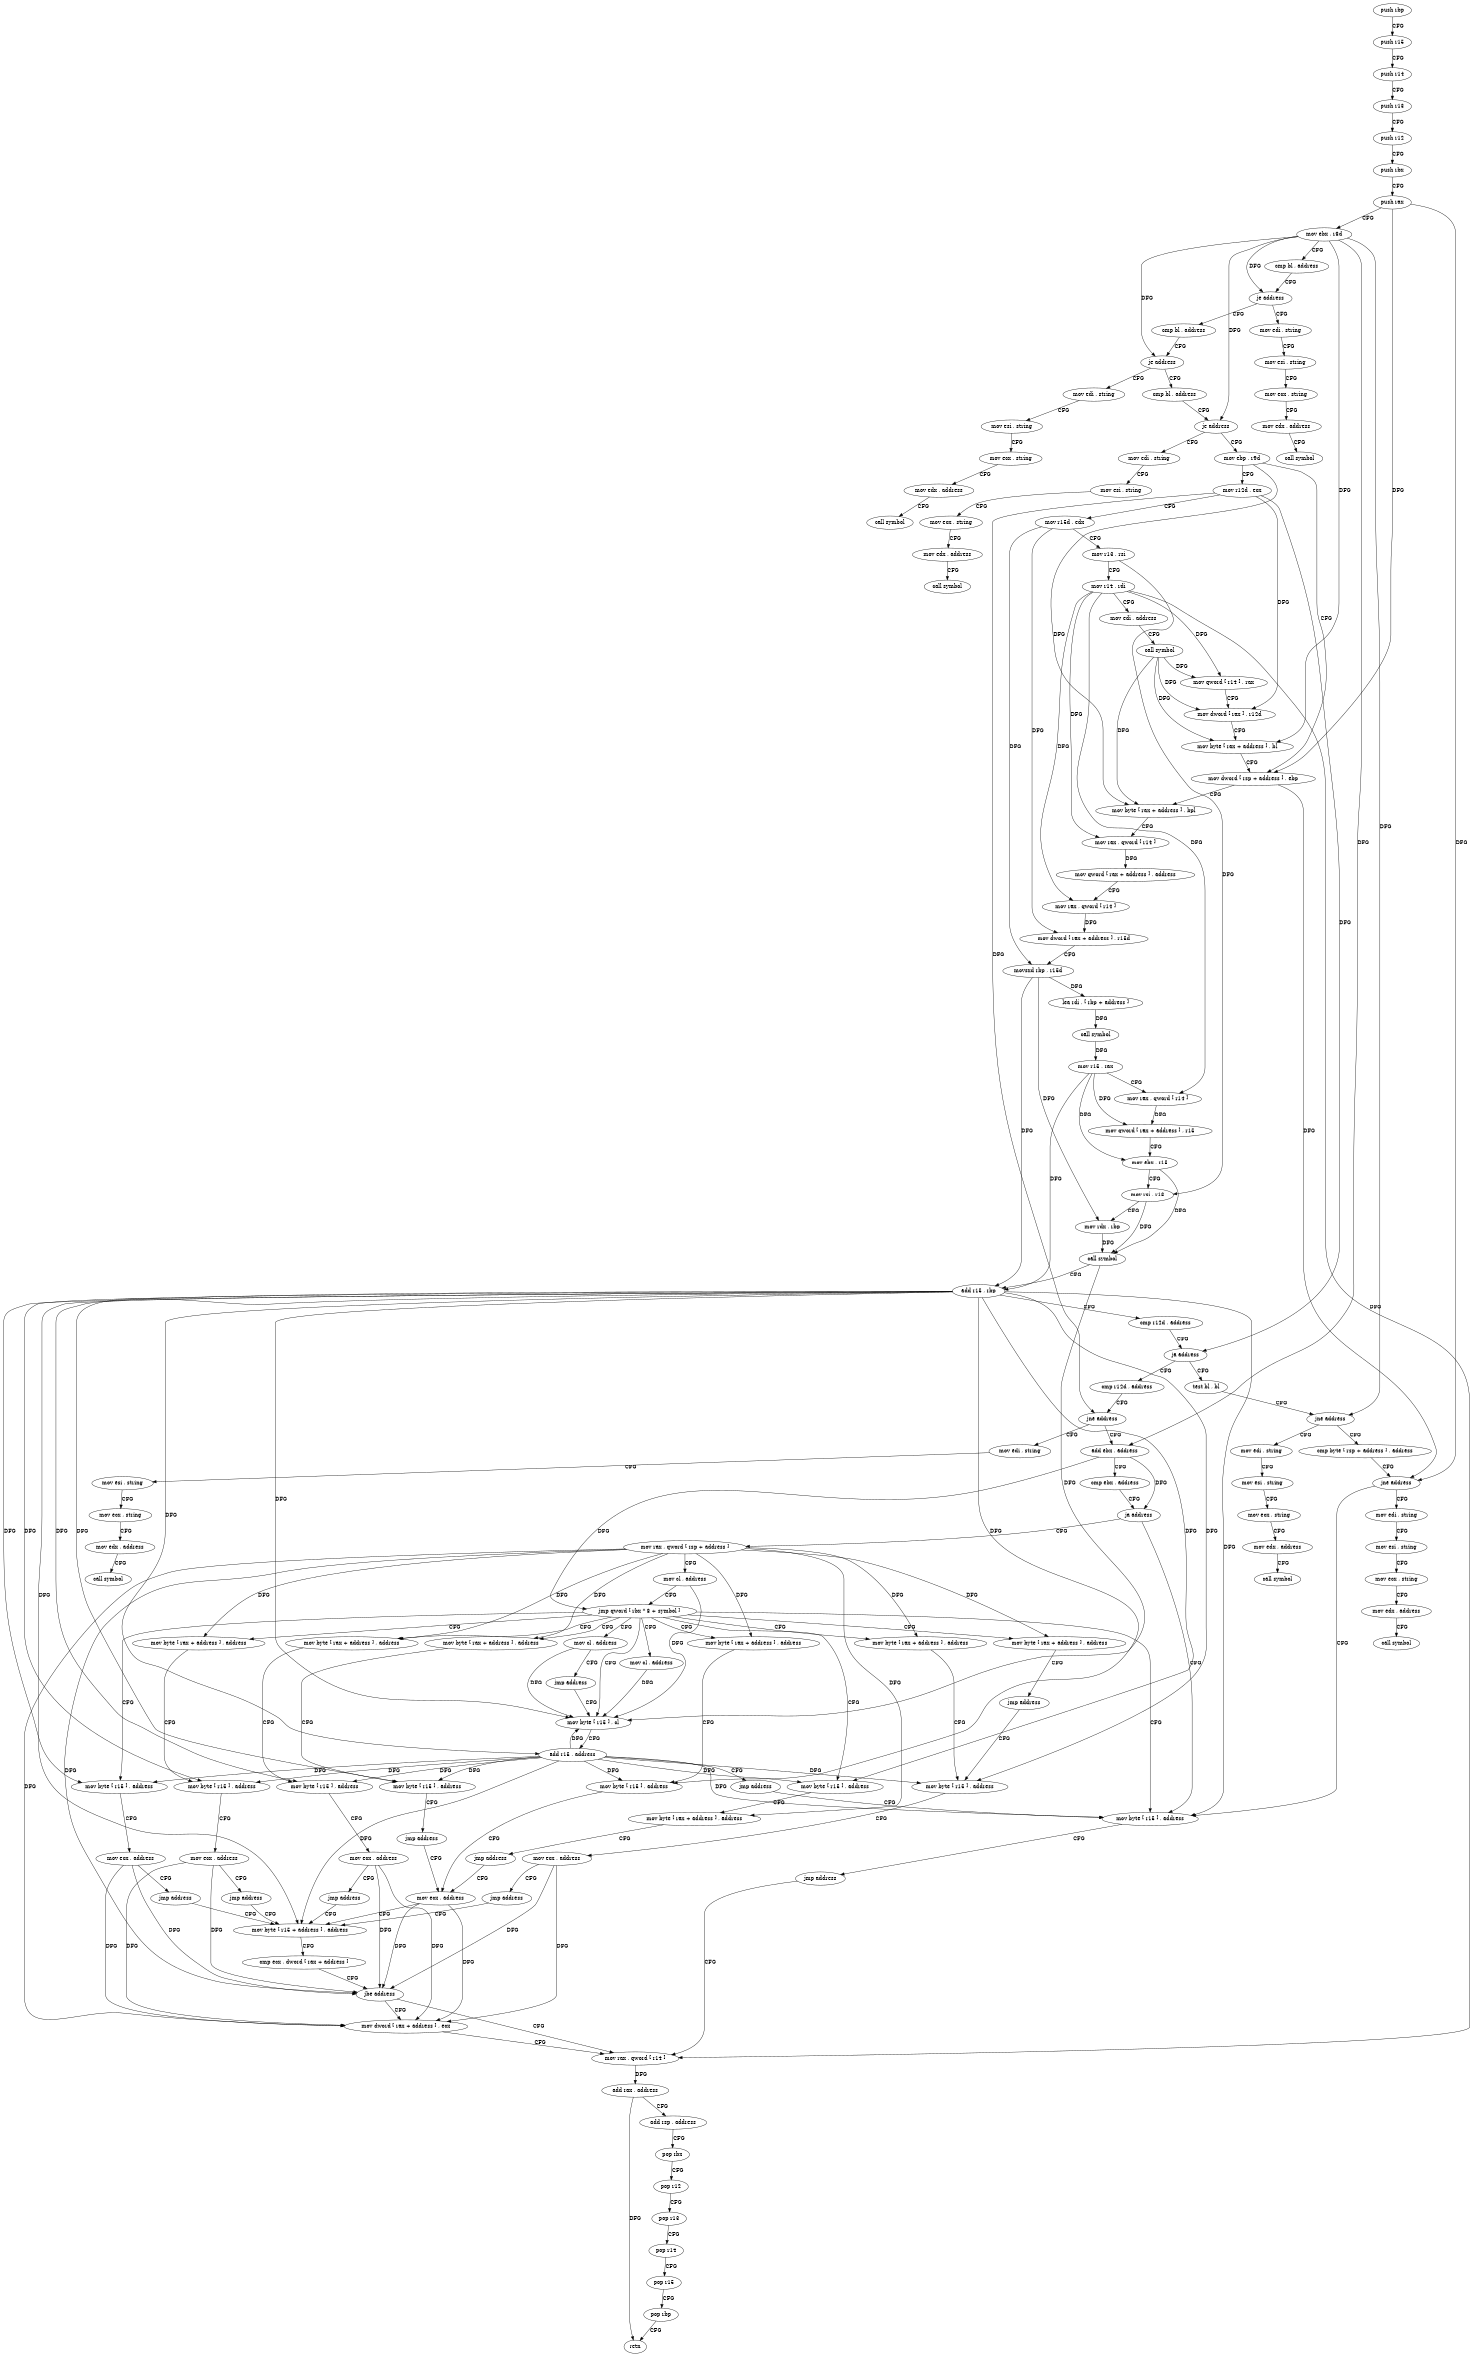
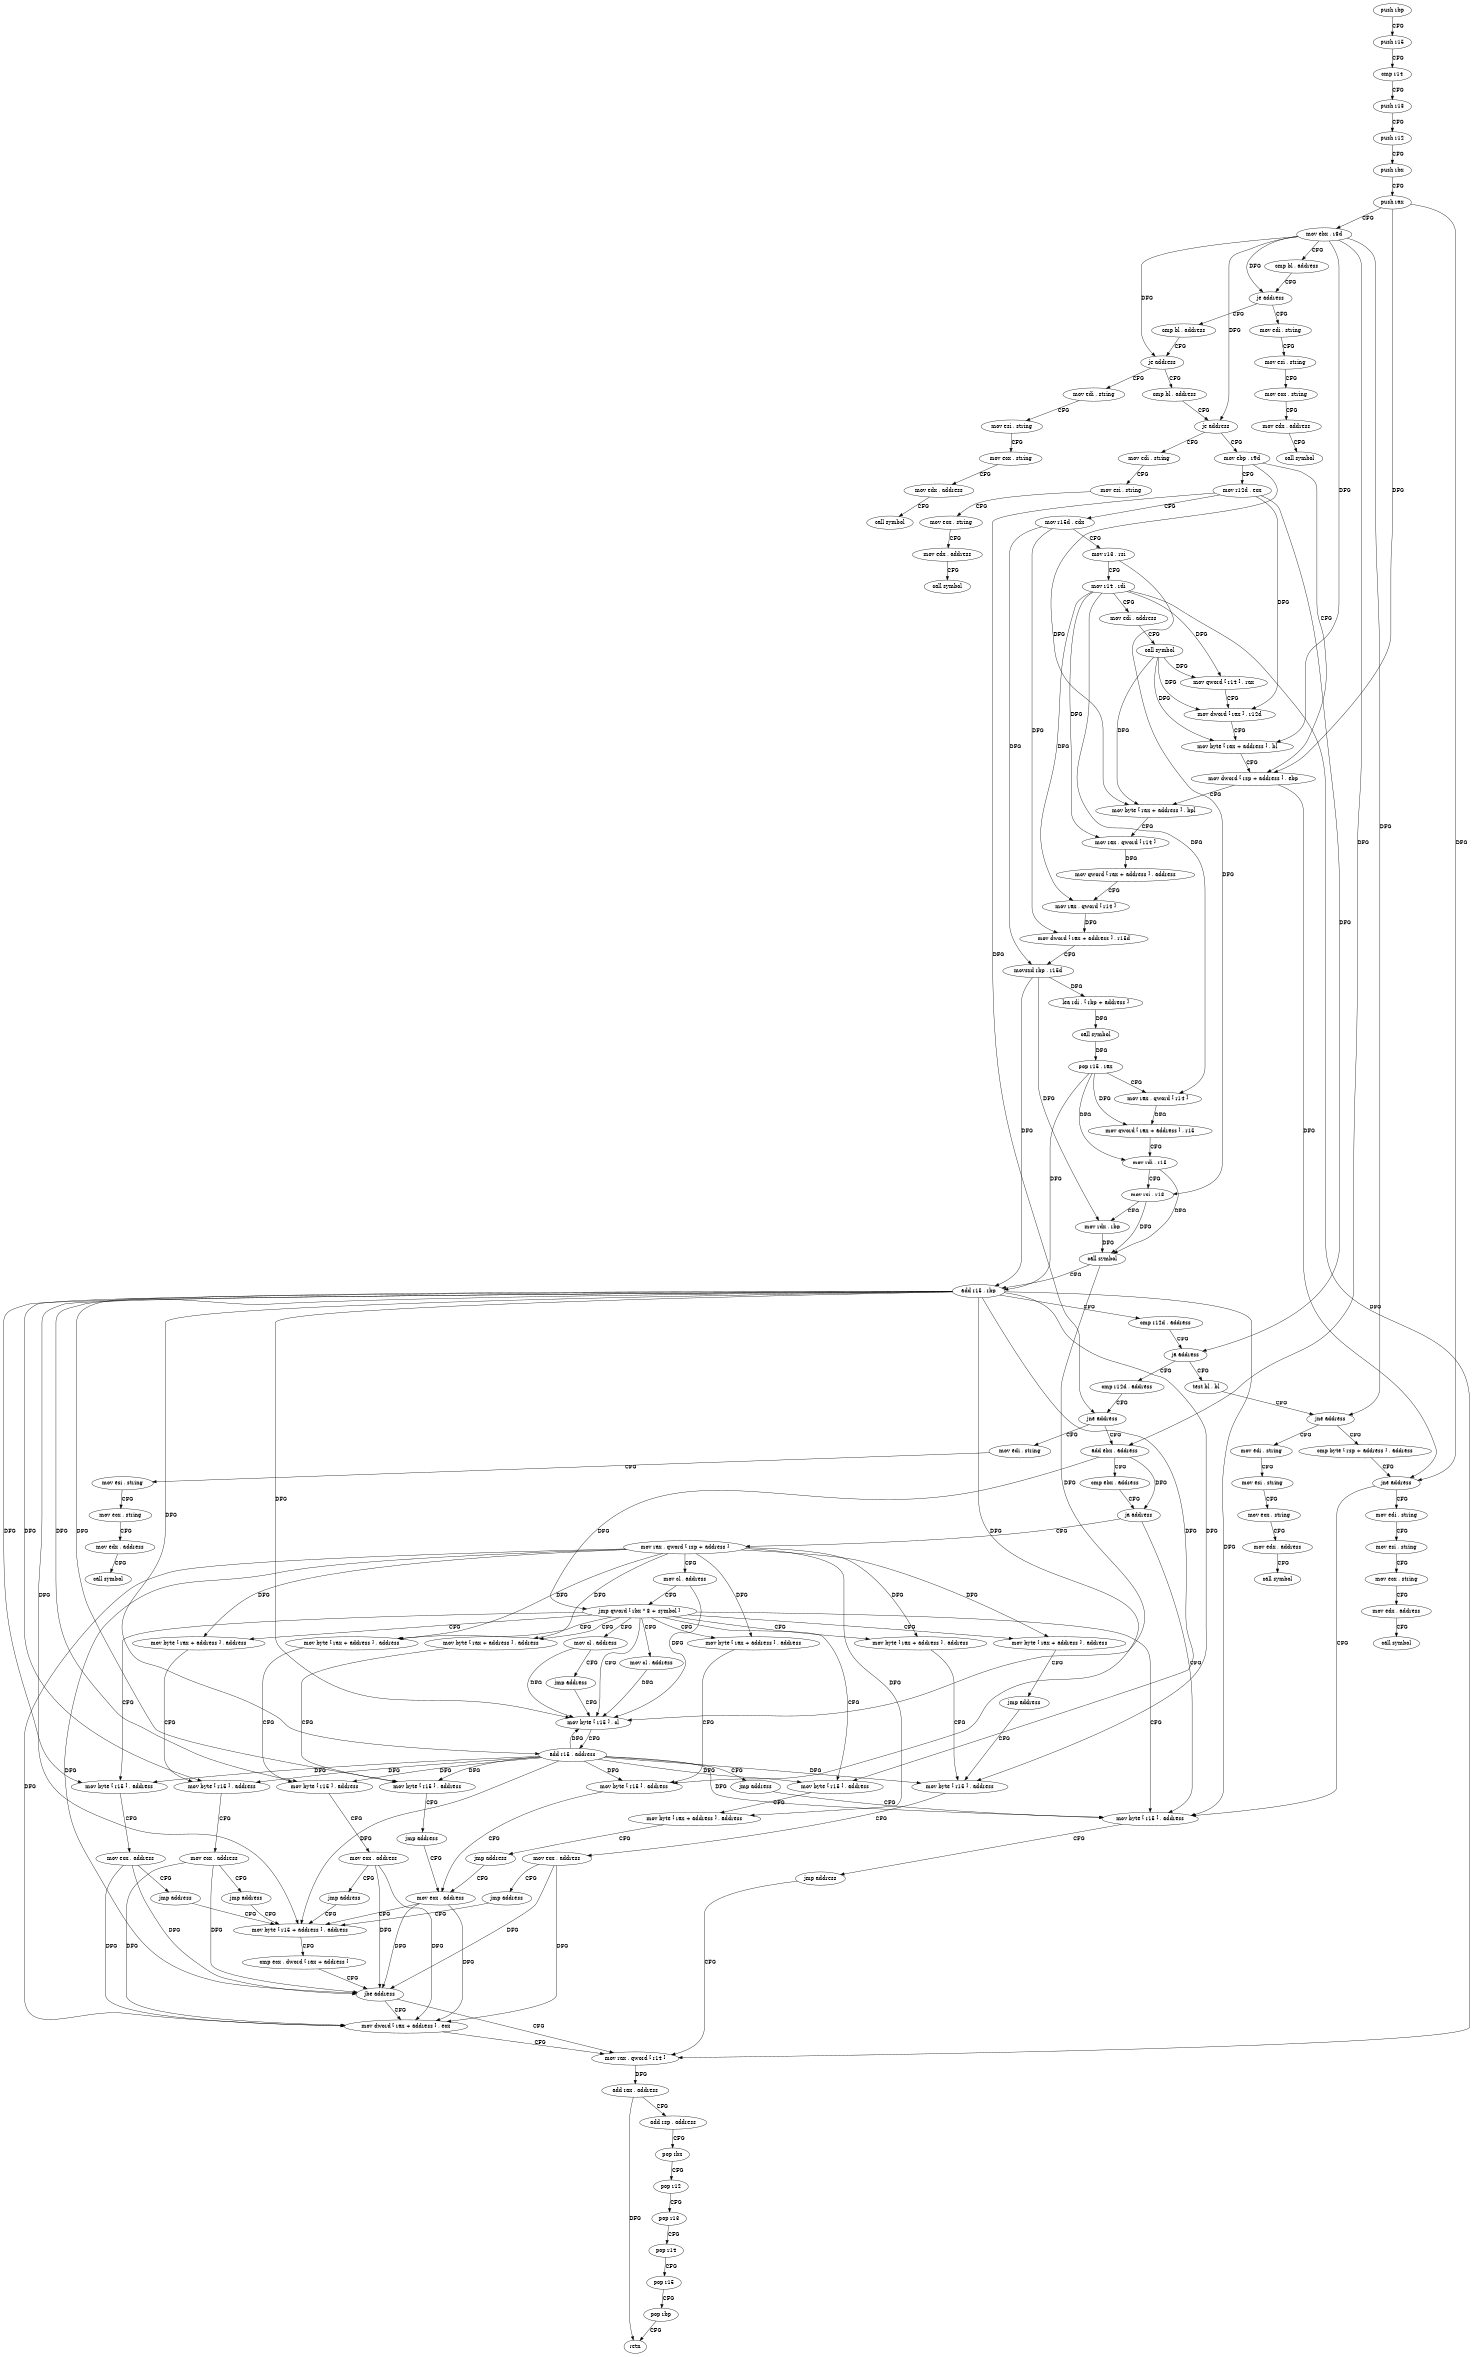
  digraph {
    n1 [label="push rbp"]
    n2 [label="push r15"]
-   n3 [label="push r14"]
+   n3 [label="cmp r14"]
    n4 [label="push r13"]
    n5 [label="push r12"]
    n6 [label="push rbx"]
    n7 [label="push rax"]
    n8 [label="mov ebx , r8d"]
    n9 [label="mov dword [ rsp + address ] , ebp"]
    n10 [label="jne address"]
    n11 [label="cmp bl , address"]
    n12 [label="je address"]
    n13 [label="je address"]
    n14 [label="je address"]
    n15 [label="mov byte [ rax + address ] , bl"]
    n16 [label="add ebx , address"]
    n17 [label="jne address"]
    n18 [label="mov byte [ rax + address ] , bpl"]
    n19 [label="mov byte [ r15 ] , address"]
    n20 [label="mov edi , string"]
    n21 [label="mov edi , string"]
    n22 [label="cmp bl , address"]
    n23 [label="mov edi , string"]
    n24 [label="cmp bl , address"]
    n25 [label="mov edi , string"]
    n26 [label="mov ebp , r9d"]
    n27 [label="cmp ebx , address"]
    n28 [label="ja address"]
    n29 [label="jmp qword [ rbx * 8 + symbol ]"]
    n30 [label="mov edi , string"]
    n31 [label="cmp byte [ rsp + address ] , address"]
    n32 [label="mov esi , string"]
    n33 [label="mov ecx , string"]
    n34 [label="mov edx , address"]
    n35 [label="call symbol"]
    n36 [label="mov esi , string"]
    n37 [label="mov ecx , string"]
    n38 [label="mov edx , address"]
    n39 [label="call symbol"]
    n40 [label="mov esi , string"]
    n41 [label="mov r12d , ecx"]
    n42 [label="mov ecx , string"]
    n43 [label="mov r15d , edx"]
    n44 [label="mov dword [ rax ] , r12d"]
    n45 [label="ja address"]
    n46 [label="jne address"]
    n47 [label="mov rax , qword [ r14 ]"]
    n48 [label="mov edx , address"]
    n49 [label="call symbol"]
    n50 [label="mov r13 , rsi"]
    n51 [label="mov dword [ rax + address ] , r15d"]
    n52 [label="movsxd rbp , r15d"]
    n53 [label="cmp r12d , address"]
    n54 [label="test bl , bl"]
    n55 [label="mov edi , string"]
    n56 [label="mov r14 , rdi"]
    n57 [label="mov rsi , r13"]
    n58 [label="lea rdi , [ rbp + address ]"]
    n59 [label="mov rdx , rbp"]
    n60 [label="add r15 , rbp"]
    n61 [label="mov edi , address"]
    n62 [label="mov qword [ r14 ] , rax"]
    n63 [label="mov rax , qword [ r14 ]"]
    n64 [label="mov rax , qword [ r14 ]"]
    n65 [label="mov rax , qword [ r14 ]"]
    n66 [label="call symbol"]
    n67 [label="call symbol"]
    n68 [label="mov qword [ rax + address ] , address"]
    n69 [label="mov qword [ rax + address ] , r15"]
    n70 [label="add rax , address"]
    n71 [label="call symbol"]
    n72 [label="mov byte [ r15 ] , cl"]
    n73 [label="cmp r12d , address"]
    n74 [label="mov byte [ r15 ] , address"]
    n75 [label="mov byte [ r15 ] , address"]
    n76 [label="mov byte [ r15 ] , address"]
    n77 [label="add r15 , address"]
    n78 [label="mov byte [ r15 + address ] , address"]
    n79 [label="mov byte [ r15 ] , address"]
    n80 [label="mov byte [ r15 ] , address"]
    n81 [label="mov byte [ r15 ] , address"]
    n82 [label="mov byte [ r15 ] , address"]
-   n83 [label="mov r15 , rax"]
-   n84 [label="mov ebx , r15"]
+   n83 [label="pop r15 , rax"]
+   n84 [label="mov rdi , r15"]
    n85 [label="jmp address"]
    n86 [label="mov ecx , address"]
    n87 [label="mov byte [ rax + address ] , address"]
    n88 [label="mov ecx , address"]
    n89 [label="jmp address"]
    n90 [label="cmp ecx , dword [ rax + address ]"]
    n91 [label="mov ecx , address"]
    n92 [label="mov ecx , address"]
    n93 [label="jmp address"]
    n94 [label="mov ecx , address"]
    n95 [label="mov esi , string"]
    n96 [label="mov ecx , string"]
    n97 [label="mov rax , qword [ rsp + address ]"]
    n98 [label="mov byte [ rax + address ] , address"]
    n99 [label="mov byte [ rax + address ] , address"]
    n100 [label="mov byte [ rax + address ] , address"]
    n101 [label="mov byte [ rax + address ] , address"]
    n102 [label="mov byte [ rax + address ] , address"]
    n103 [label="mov byte [ rax + address ] , address"]
    n104 [label="mov cl , address"]
    n105 [label="mov cl , address"]
    n106 [label="mov esi , string"]
    n107 [label="mov ecx , string"]
    n108 [label="mov edx , address"]
    n109 [label="call symbol"]
    n110 [label="mov cl , address"]
    n111 [label="mov dword [ rax + address ] , ecx"]
    n112 [label="jbe address"]
    n113 [label="jmp address"]
    n114 [label="jmp address"]
    n115 [label="mov edx , address"]
    n116 [label="call symbol"]
    n117 [label="mov esi , string"]
    n118 [label="mov ecx , string"]
    n119 [label="add rsp , address"]
    n120 [label=retn]
    n121 [label="jmp address"]
    n122 [label="jmp address"]
    n123 [label="mov edx , address"]
    n124 [label="call symbol"]
    n125 [label="pop rbx"]
    n126 [label="pop r12"]
    n127 [label="pop r13"]
    n128 [label="pop r14"]
    n129 [label="pop r15"]
    n130 [label="pop rbp"]
    n131 [label="jmp address"]
    n132 [label="jmp address"]
    n133 [label="jmp address"]
    n1 -> n2 [label=CFG]
    n2 -> n3 [label=CFG]
    n3 -> n4 [label=CFG]
    n4 -> n5 [label=CFG]
    n5 -> n6 [label=CFG]
    n6 -> n7 [label=CFG]
    n7 -> n8 [label=CFG]
    n7 -> n9 [label=DFG]
    n7 -> n10 [label=DFG]
    n8 -> n11 [label=CFG]
    n8 -> n12 [label=DFG]
    n8 -> n13 [label=DFG]
    n8 -> n14 [label=DFG]
    n8 -> n15 [label=DFG]
    n8 -> n16 [label=DFG]
    n8 -> n17 [label=DFG]
    n9 -> n10 [label=DFG]
    n9 -> n18 [label=CFG]
    n10 -> n19 [label=CFG]
    n10 -> n20 [label=CFG]
    n11 -> n12 [label=CFG]
    n12 -> n21 [label=CFG]
    n12 -> n22 [label=CFG]
    n13 -> n23 [label=CFG]
    n13 -> n24 [label=CFG]
    n14 -> n25 [label=CFG]
    n14 -> n26 [label=CFG]
    n15 -> n9 [label=CFG]
    n16 -> n27 [label=CFG]
    n16 -> n28 [label=DFG]
    n16 -> n29 [label=DFG]
    n17 -> n30 [label=CFG]
    n17 -> n31 [label=CFG]
    n18 -> n47 [label=CFG]
    n19 -> n85 [label=CFG]
    n20 -> n117 [label=CFG]
    n21 -> n32 [label=CFG]
    n22 -> n13 [label=CFG]
    n23 -> n36 [label=CFG]
    n24 -> n14 [label=CFG]
    n25 -> n40 [label=CFG]
    n26 -> n9 [label=CFG]
    n26 -> n18 [label=DFG]
    n26 -> n41 [label=CFG]
    n27 -> n28 [label=CFG]
    n28 -> n19 [label=CFG]
    n28 -> n97 [label=CFG]
    n29 -> n19 [label=CFG]
    n29 -> n72 [label=CFG]
    n29 -> n74 [label=CFG]
    n29 -> n75 [label=CFG]
    n29 -> n98 [label=CFG]
    n29 -> n99 [label=CFG]
    n29 -> n100 [label=CFG]
    n29 -> n101 [label=CFG]
    n29 -> n102 [label=CFG]
    n29 -> n103 [label=CFG]
    n29 -> n104 [label=CFG]
    n29 -> n105 [label=CFG]
    n30 -> n106 [label=CFG]
    n31 -> n10 [label=CFG]
    n32 -> n33 [label=CFG]
    n33 -> n34 [label=CFG]
    n34 -> n35 [label=CFG]
    n36 -> n37 [label=CFG]
    n37 -> n38 [label=CFG]
    n38 -> n39 [label=CFG]
    n40 -> n42 [label=CFG]
    n41 -> n43 [label=CFG]
    n41 -> n44 [label=DFG]
    n41 -> n45 [label=DFG]
    n41 -> n46 [label=DFG]
    n42 -> n48 [label=CFG]
    n43 -> n50 [label=CFG]
    n43 -> n51 [label=DFG]
    n43 -> n52 [label=DFG]
    n44 -> n15 [label=CFG]
    n45 -> n53 [label=CFG]
    n45 -> n54 [label=CFG]
    n46 -> n16 [label=CFG]
    n46 -> n55 [label=CFG]
    n47 -> n68 [label=DFG]
    n48 -> n49 [label=CFG]
    n50 -> n56 [label=CFG]
    n50 -> n57 [label=DFG]
    n51 -> n52 [label=CFG]
    n52 -> n58 [label=DFG]
    n52 -> n59 [label=DFG]
    n52 -> n60 [label=DFG]
    n53 -> n46 [label=CFG]
    n54 -> n17 [label=CFG]
    n55 -> n95 [label=CFG]
    n56 -> n47 [label=DFG]
    n56 -> n61 [label=CFG]
    n56 -> n62 [label=DFG]
    n56 -> n63 [label=DFG]
    n56 -> n64 [label=DFG]
    n56 -> n65 [label=DFG]
    n57 -> n59 [label=CFG]
    n57 -> n66 [label=DFG]
    n58 -> n71 [label=DFG]
    n59 -> n66 [label=DFG]
    n60 -> n19 [label=DFG]
    n60 -> n72 [label=DFG]
    n60 -> n73 [label=CFG]
    n60 -> n74 [label=DFG]
    n60 -> n75 [label=DFG]
    n60 -> n76 [label=DFG]
    n60 -> n77 [label=DFG]
    n60 -> n78 [label=DFG]
    n60 -> n79 [label=DFG]
    n60 -> n80 [label=DFG]
    n60 -> n81 [label=DFG]
    n60 -> n82 [label=DFG]
    n61 -> n67 [label=CFG]
    n62 -> n44 [label=CFG]
    n63 -> n51 [label=DFG]
    n64 -> n69 [label=DFG]
    n65 -> n70 [label=DFG]
    n66 -> n60 [label=CFG]
    n66 -> n72 [label=DFG]
    n67 -> n15 [label=DFG]
    n67 -> n18 [label=DFG]
    n67 -> n44 [label=DFG]
    n67 -> n62 [label=DFG]
    n68 -> n63 [label=CFG]
    n69 -> n84 [label=CFG]
    n70 -> n119 [label=CFG]
    n70 -> n120 [label=DFG]
    n71 -> n83 [label=DFG]
    n72 -> n77 [label=CFG]
    n73 -> n45 [label=CFG]
    n74 -> n86 [label=CFG]
    n75 -> n87 [label=CFG]
    n76 -> n88 [label=CFG]
    n77 -> n19 [label=DFG]
    n77 -> n72 [label=DFG]
    n77 -> n74 [label=DFG]
    n77 -> n75 [label=DFG]
    n77 -> n76 [label=DFG]
    n77 -> n78 [label=DFG]
    n77 -> n79 [label=DFG]
    n77 -> n80 [label=DFG]
    n77 -> n81 [label=DFG]
    n77 -> n82 [label=DFG]
    n77 -> n89 [label=CFG]
    n78 -> n90 [label=CFG]
    n79 -> n91 [label=CFG]
    n80 -> n92 [label=CFG]
    n81 -> n93 [label=CFG]
    n82 -> n94 [label=CFG]
    n83 -> n60 [label=DFG]
    n83 -> n64 [label=CFG]
    n83 -> n69 [label=DFG]
    n83 -> n84 [label=DFG]
    n84 -> n57 [label=CFG]
    n84 -> n66 [label=DFG]
    n85 -> n65 [label=CFG]
    n86 -> n111 [label=DFG]
    n86 -> n112 [label=DFG]
    n86 -> n122 [label=CFG]
    n87 -> n114 [label=CFG]
    n88 -> n78 [label=CFG]
    n88 -> n111 [label=DFG]
    n88 -> n112 [label=DFG]
    n89 -> n19 [label=CFG]
    n90 -> n112 [label=CFG]
    n91 -> n111 [label=DFG]
    n91 -> n112 [label=DFG]
    n91 -> n131 [label=CFG]
    n92 -> n111 [label=DFG]
    n92 -> n112 [label=DFG]
    n92 -> n132 [label=CFG]
    n93 -> n88 [label=CFG]
    n94 -> n111 [label=DFG]
    n94 -> n112 [label=DFG]
    n94 -> n133 [label=CFG]
    n95 -> n96 [label=CFG]
    n96 -> n108 [label=CFG]
    n97 -> n87 [label=DFG]
    n97 -> n98 [label=DFG]
    n97 -> n99 [label=DFG]
    n97 -> n100 [label=DFG]
    n97 -> n101 [label=DFG]
    n97 -> n102 [label=DFG]
    n97 -> n103 [label=DFG]
    n97 -> n110 [label=CFG]
    n97 -> n111 [label=DFG]
    n97 -> n112 [label=DFG]
    n98 -> n76 [label=CFG]
    n99 -> n113 [label=CFG]
    n100 -> n80 [label=CFG]
    n101 -> n81 [label=CFG]
    n102 -> n82 [label=CFG]
    n103 -> n79 [label=CFG]
    n104 -> n72 [label=DFG]
    n105 -> n72 [label=DFG]
    n105 -> n121 [label=CFG]
    n106 -> n107 [label=CFG]
    n107 -> n115 [label=CFG]
    n108 -> n109 [label=CFG]
    n110 -> n29 [label=CFG]
    n110 -> n72 [label=DFG]
    n111 -> n65 [label=CFG]
    n112 -> n65 [label=CFG]
    n112 -> n111 [label=CFG]
    n113 -> n79 [label=CFG]
    n114 -> n88 [label=CFG]
    n115 -> n116 [label=CFG]
    n117 -> n118 [label=CFG]
    n118 -> n123 [label=CFG]
    n119 -> n125 [label=CFG]
    n121 -> n72 [label=CFG]
    n122 -> n78 [label=CFG]
    n123 -> n124 [label=CFG]
    n125 -> n126 [label=CFG]
    n126 -> n127 [label=CFG]
    n127 -> n128 [label=CFG]
    n128 -> n129 [label=CFG]
    n129 -> n130 [label=CFG]
    n130 -> n120 [label=CFG]
    n131 -> n78 [label=CFG]
    n132 -> n78 [label=CFG]
    n133 -> n78 [label=CFG]
  }
